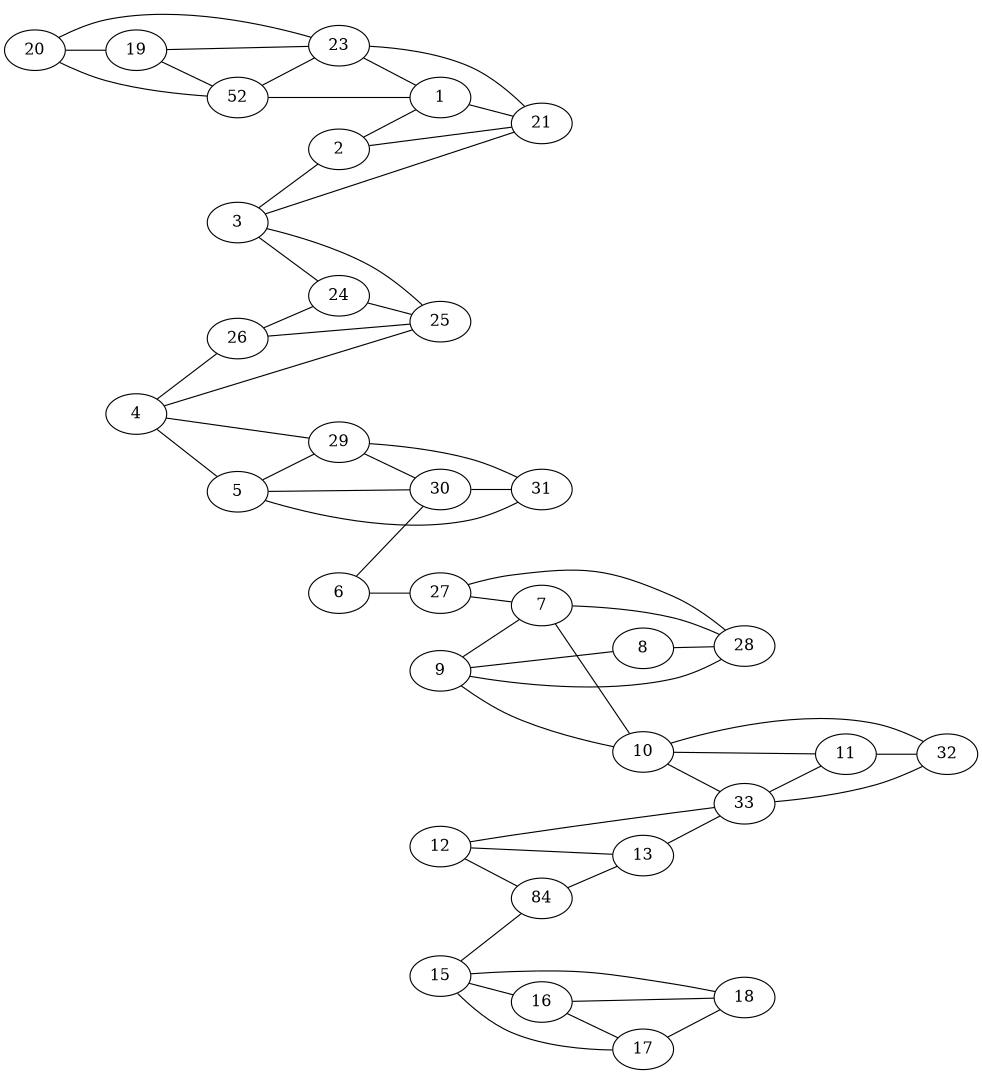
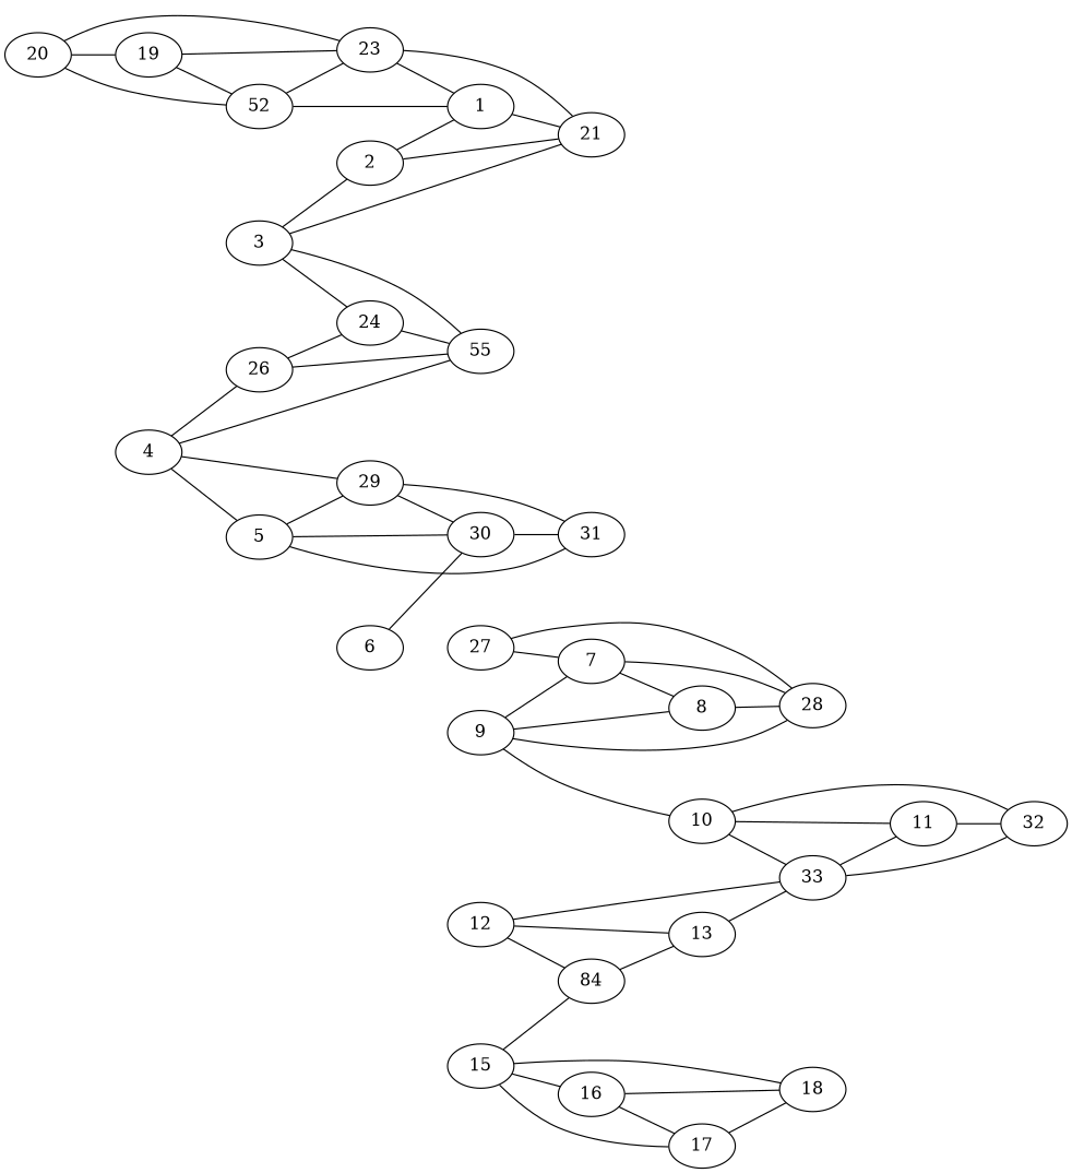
  graph {
    rankdir=LR
    node [aaLength=3 sequence=vanDerWaals type=0]
    edge [distance0=12.0 frequency=1 type0=1]
    1 [sequence=TSR]
    21 [sequence=TQF type=1]
    2 [sequence=QQL]
    3 [aaLength=8 sequence=GLCHRLTT]
    24 [aaLength=5 sequence=QGLAK type=1]
-   25 [aaLength=9 sequence=ESLRLEVKL type=1]
+   25 [aaLength=9 sequence=ESLRLEVKL type=1 label=55]
    4 [aaLength=8 sequence=PEAFLQEA]
    5 [sequence=SLL]
    26 [aaLength=9 sequence=CFGEVWMGT type=1]
    29 [aaLength=8 sequence=ASGMAYVE type=1]
    30 [aaLength=6 sequence=QLVDMA type=1]
    31 [aaLength=6 sequence=DFLKGE type=1]
    6 [aaLength=13 sequence=RDLRAANILVGEN]
    27 [aaLength=5 sequence=GLARL type=1]
    7 [aaLength=5 sequence=KWTAP]
    28 [aaLength=5 sequence=EYTAR type=1]
    8 [aaLength=6 sequence=AALYGR]
    9 [aaLength=20 sequence=IKSDVWSFGILLTELTTKGR]
    10 [sequence=EVL]
    11 [sequence=RGY]
    32 [sequence=DQV type=1]
    33 [sequence=MPC type=1]
    12 [sequence=PTF]
    13 [aaLength=6 sequence=LQAFLE]
    n25 [aaLength=16 label=84 sequence=STEPQXQPGENL]
    15 [aaLength=9]
    16 [aaLength=10]
    17
    18 [aaLength=9]
    19 [aaLength=4 sequence=VSDF type=1]
    n31 [aaLength=5 label=52 sequence=VKHYK type=1]
    23 [aaLength=5 sequence=GGFYI type=1]
    20 [aaLength=5 sequence=AENPR type=1]
    1 -- 21 [distance0=3.0]
    2 -- 1 [distance0=9.0 type0=2]
    2 -- 21 [distance0=6.0]
    3 -- 21 [distance0=18.0 type0=3]
    3 -- 2
    3 -- 24 [distance0=17.0 distance1=0.0 frequency=2 type0=2 type1=4]
    24 -- 25 [distance1=0.0 frequency=2 type1=4]
    25 -- 3 [distance0=29.0 type0=3]
    4 -- 25 [distance0=39.0 type0=2]
    4 -- 5 [distance0=41.0 distance1=0.0 frequency=2 type0=3 type1=4]
    4 -- 26 [distance0=27.0]
    4 -- 29 [distance0=14.0]
    5 -- 29 [distance0=26.0 type0=3]
    5 -- 30 [distance0=17.0 type0=2]
    5 -- 31 [distance0=3.0 distance1=0.0 frequency=2 type1=5]
    26 -- 24 [distance0=24.0 type0=2]
    26 -- 25
    29 -- 30 [distance0=9.0]
    29 -- 31 [distance0=23.0 type0=3]
    30 -- 31 [distance0=14.0 type0=2]
    6 -- 30 [distance0=23.0 type0=3]
-   6 -- 27 [distance0=21.0 distance1=0.0 frequency=2 type0=2 type1=4]
    27 -- 7 [distance0=21.0 type0=3]
    27 -- 28 [distance0=9.0 distance1=0.0 frequency=2 type1=4]
    7 -- 28 [type0=2]
-   7 -- 10 [distance0=6.0 distance1=0.0 frequency=2 type1=4]
+   7 -- 8 [distance0=6.0 distance1=0.0 frequency=2 type1=4]
    8 -- 28 [distance0=18.0 type0=3]
    9 -- 7 [distance0=14.0 type0=2]
    9 -- 28 [distance0=26.0 type0=3]
    9 -- 8 [distance0=8.0]
    9 -- 10 [distance0=0.0 type0=4]
    10 -- 11 [distance0=7.0 type0=2]
    10 -- 32 [distance0=3.0 distance1=0.0 frequency=2 type1=5]
    10 -- 33 [distance0=11.0 type0=3]
    11 -- 32 [distance0=4.0]
    33 -- 11 [distance0=4.0]
    33 -- 32 [distance0=8.0 type0=2]
    12 -- 33 [distance0=26.0 type0=3]
    12 -- 13 [distance0=5.0 distance1=0.0 frequency=2 type1=4]
    12 -- n25 [distance0=15.0 type0=2]
    13 -- 33 [distance0=31.0 type0=3]
    n25 -- 13 [distance0=10.0]
    15 -- n25 [distance0=27.0 type0=2]
    15 -- 16 [distance0=21.0 distance1=0.0 frequency=2 type1=4]
    15 -- 17 [distance0=35.0 type0=3]
    16 -- 17 [distance0=14.0 distance1=0.0 frequency=2 type1=4]
    16 -- 18 [distance0=20.0 type0=2]
    17 -- 18 [distance0=6.0 distance1=0.0 frequency=2 type1=4]
    18 -- 15 [distance0=41.0 type0=3]
    19 -- n31 [distance0=11.0 distance1=0.0 frequency=2 type1=4]
    19 -- 23 [distance0=22.0 type0=2]
    n31 -- 1 [distance0=16.0 type0=3]
    n31 -- 23 [distance0=11.0 distance1=0.0 frequency=2 type0=2 type1=4]
    23 -- 1 [distance0=5.0]
    23 -- 21 [distance0=8.0 distance1=0.0 frequency=2 type0=2 type1=4]
    20 -- 19 [distance0=23.0 distance1=0.0 frequency=2 type1=4]
    20 -- n31 [distance0=34.0 type0=2]
    20 -- 23 [distance0=45.0 type0=3]
  }
